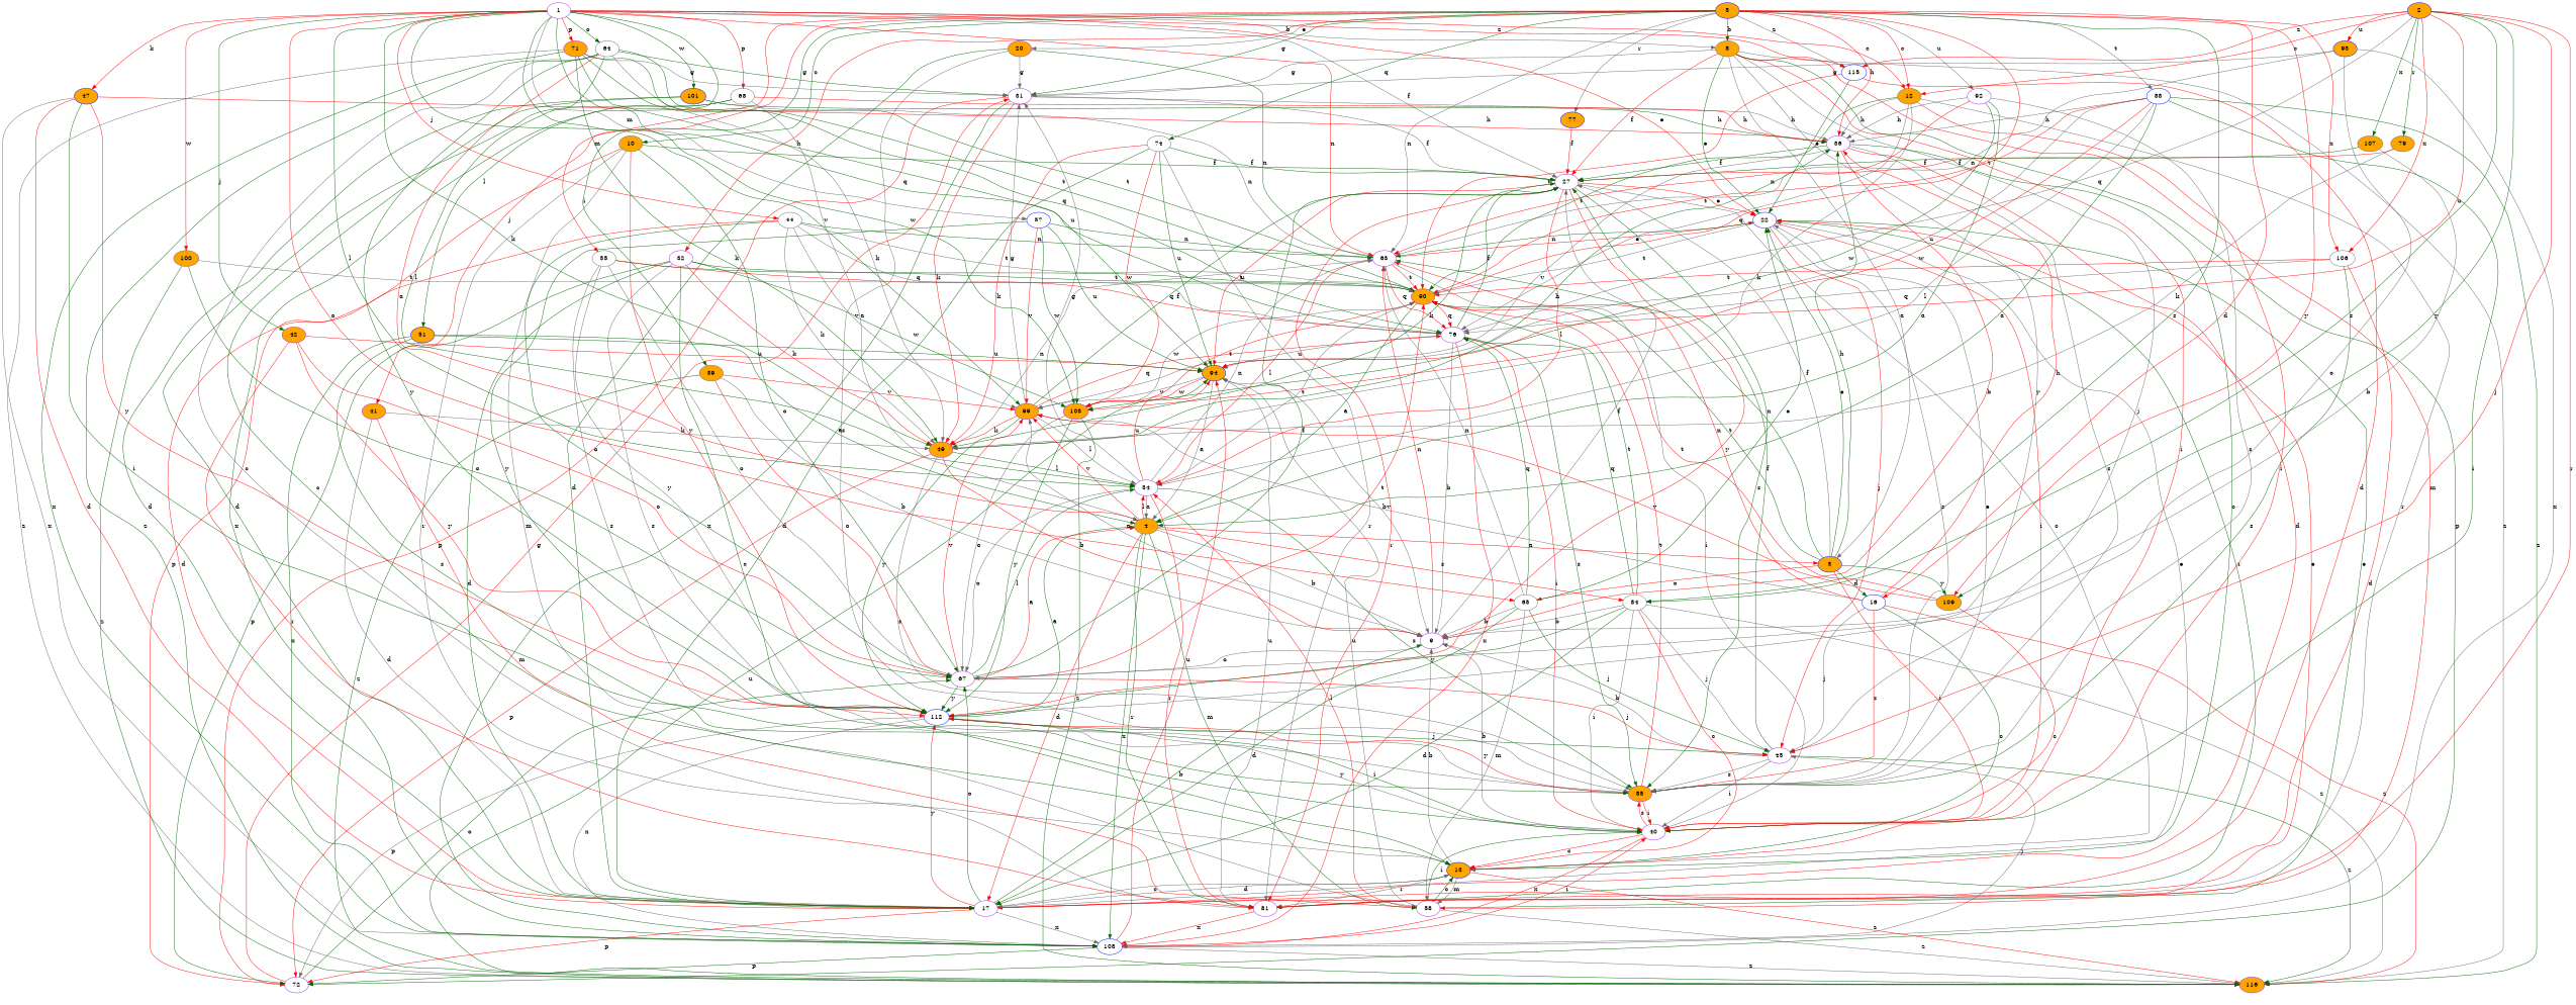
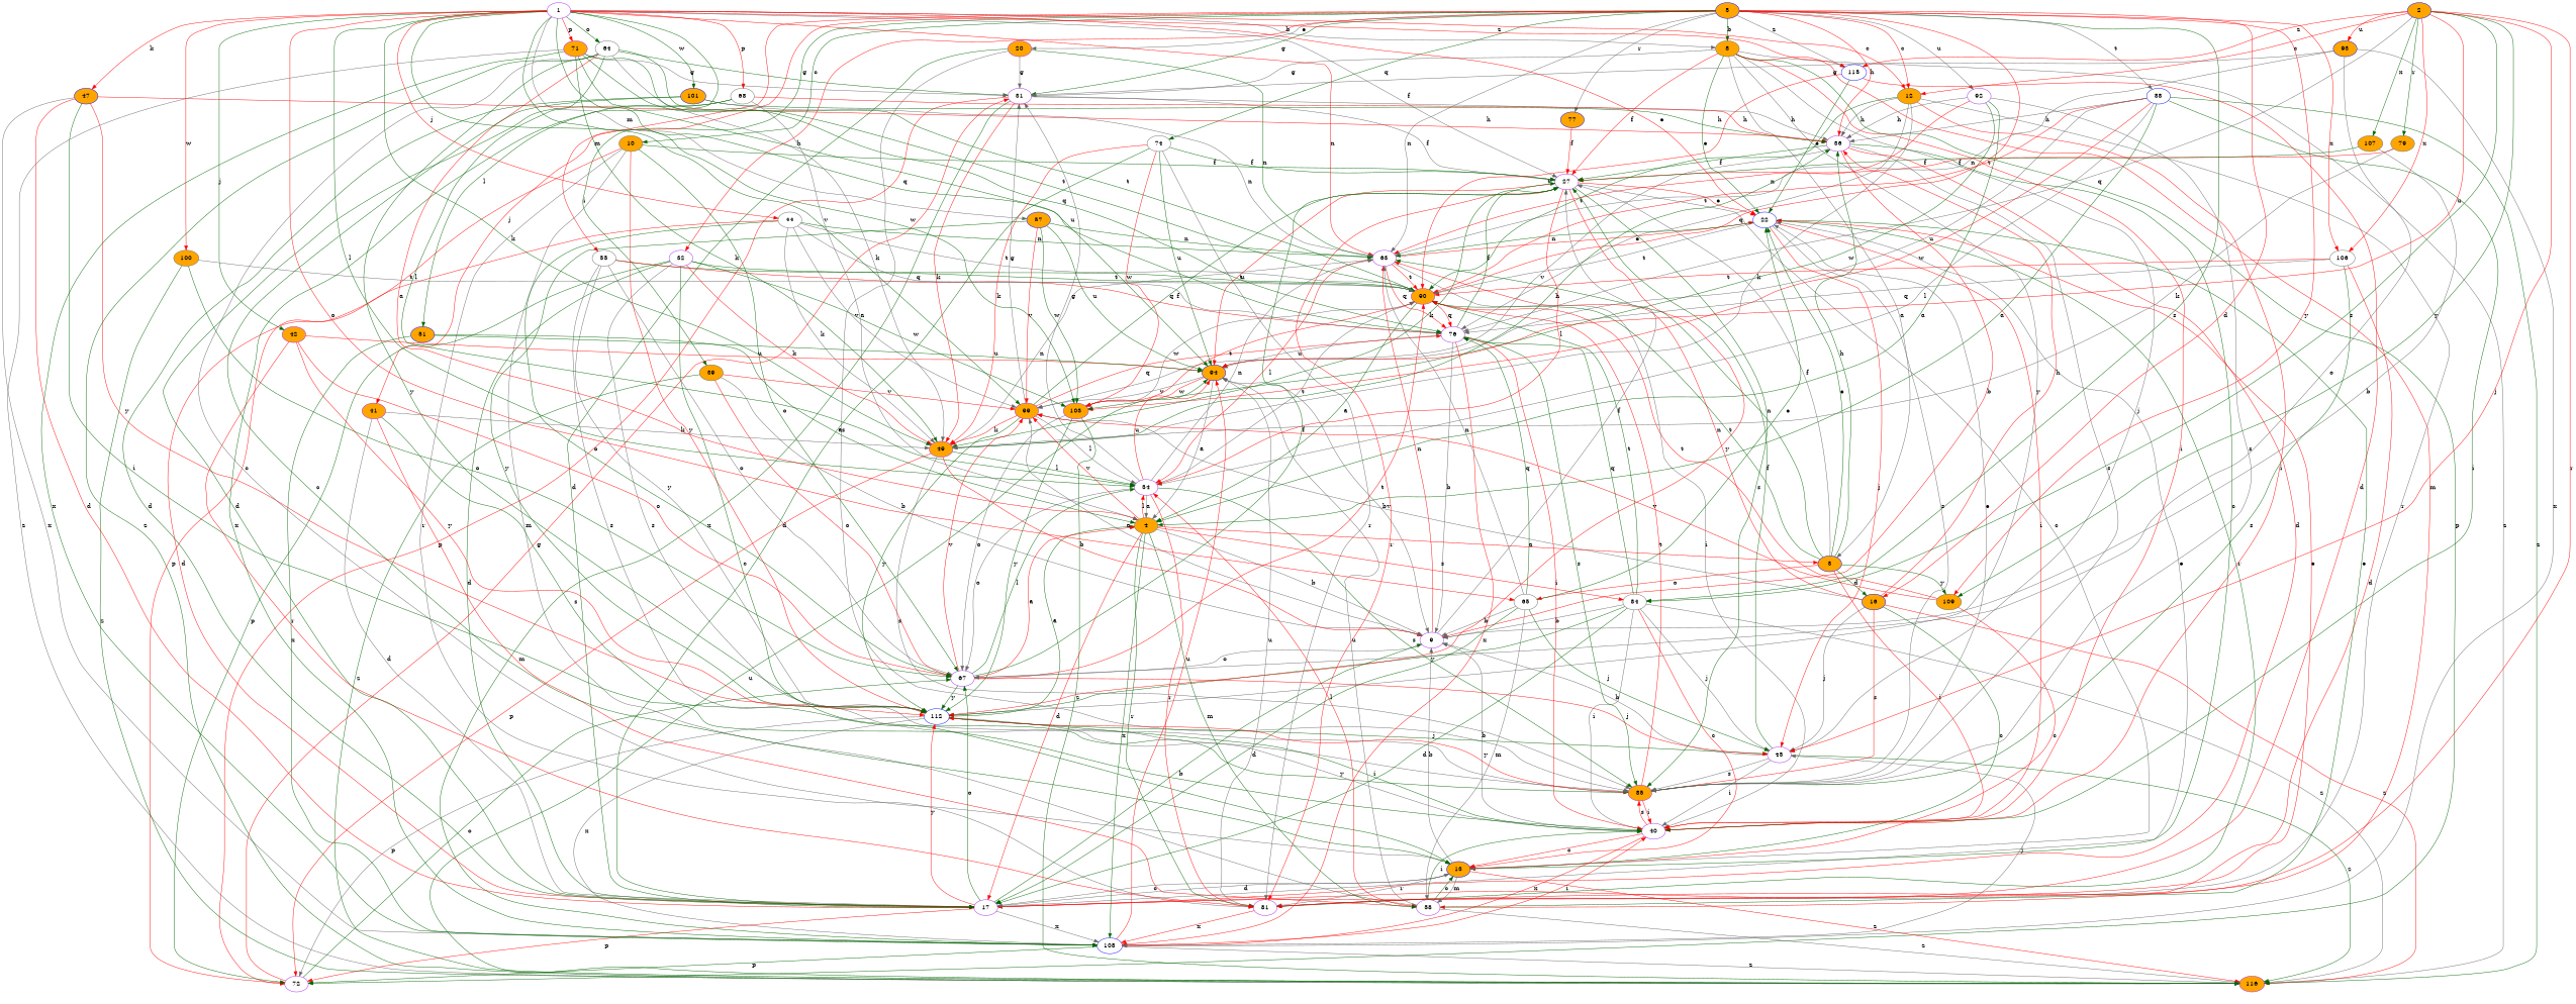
  strict digraph {
    node [color=purple fillcolor=white style=filled]
    edge [color=darkgreen]
    n1 [color=blue fillcolor=orange label=5]
    8 [color=gray40 fillcolor=orange]
    10 [color=gray40 fillcolor=orange]
    12 [color=gray40 fillcolor=orange]
-   16 [color=blue]
+   16 [color=blue fillcolor=orange]
    20 [fillcolor=orange]
    31
    32
    36
    39 [color=gray40 fillcolor=orange]
    41 [fillcolor=orange]
    55 [color=gray40]
    63
    74 [color=gray40]
    77 [color=blue fillcolor=orange]
    84 [color=gray40]
    88 [color=blue]
    90 [fillcolor=orange]
    92
    106 [color=gray40]
    109 [color=gray40 fillcolor=orange]
    115 [color=blue]
    22 [color=blue]
    27
    45
    3 [color=blue fillcolor=orange]
    40
    58
    72
    112 [color=blue]
    116 [fillcolor=orange]
    81
    67
    49 [fillcolor=orange]
    76
    99 [fillcolor=orange]
    13 [color=blue fillcolor=orange]
    85 [fillcolor=orange]
    17
    108 [color=blue]
    103 [fillcolor=orange]
    9
    54
    94 [color=blue fillcolor=orange]
    4 [color=gray40 fillcolor=orange]
    1
    42 [fillcolor=orange]
    44 [color=gray40]
    47 [color=blue fillcolor=orange]
    51 [color=blue fillcolor=orange]
-   57 [color=blue]
+   57 [color=blue fillcolor=orange]
    64 [color=gray40]
    65 [color=gray40]
    68 [color=gray40]
    71 [fillcolor=orange]
    100 [color=gray40 fillcolor=orange]
    101 [color=blue fillcolor=orange]
    2 [color=blue fillcolor=orange]
    79 [color=gray40 fillcolor=orange]
    93 [color=blue fillcolor=orange]
    107 [color=gray40 fillcolor=orange]
    n1 -> 8 [label=b]
    n1 -> 10 [label=c]
    n1 -> 12 [color=red label=c]
    n1 -> 16 [color=red label=d]
    n1 -> 20 [color=gray40 label=e]
    n1 -> 31 [label=g]
    n1 -> 32 [color=red label=h]
    n1 -> 36 [color=red label=h]
    n1 -> 39 [label=i]
    n1 -> 41 [color=red label=j]
    n1 -> 55 [color=red label=m]
    n1 -> 63 [color=gray40 label=n]
    n1 -> 74 [label=q]
    n1 -> 77 [color=gray40 label=r]
    n1 -> 84 [label=s]
    n1 -> 88 [color=gray40 label=t]
    n1 -> 90 [color=red label=t]
    n1 -> 92 [color=gray40 label=u]
    n1 -> 106 [color=red label=x]
    n1 -> 109 [color=red label=y]
    n1 -> 115 [color=gray40 label=z]
    8 -> 31 [color=gray40 label=g]
    8 -> 22 [label=e]
    8 -> 27 [color=red label=f]
    8 -> 45 [color=gray40 label=j]
    8 -> 3 [color=gray40 label=a]
    8 -> 40 [color=red label=i]
    8 -> 58 [color=red label=m]
    8 -> 72 [label=p]
    8 -> 112 [color=gray40 label=y]
    8 -> 116 [color=gray40 label=z]
    10 -> 27 [label=f]
    10 -> 58 [color=gray40 label=m]
    10 -> 72 [color=red label=p]
    10 -> 112 [color=red label=y]
    10 -> 81 [color=gray40 label=r]
    10 -> 67 [label=o]
    12 -> 36 [color=gray40 label=h]
    12 -> 90 [label=t]
    12 -> 40 [color=red label=i]
    12 -> 81 [color=gray40 label=r]
    12 -> 49 [color=gray40 label=k]
    12 -> 76 [color=gray40 label=q]
    16 -> 36 [color=red label=h]
    16 -> 63 [color=red label=n]
    16 -> 45 [color=gray40 label=j]
    16 -> 116 [color=red label=z]
    16 -> 99 [color=gray40 label=v]
    16 -> 13 [label=c]
    16 -> 85 [color=red label=s]
    20 -> 31 [color=gray40 label=g]
    20 -> 63 [label=n]
    20 -> 85 [color=gray40 label=s]
    20 -> 17 [label=d]
    31 -> 36 [color=gray40 label=h]
    31 -> 27 [color=gray40 label=f]
    31 -> 72 [color=red label=p]
    31 -> 49 [color=red label=k]
    31 -> 108 [label=x]
    32 -> 90 [label=t]
    32 -> 72 [label=p]
    32 -> 49 [color=red label=k]
    32 -> 13 [label=c]
    32 -> 85 [color=gray40 label=s]
    32 -> 17 [label=d]
    32 -> 103 [label=w]
    36 -> 27 [label=f]
    36 -> 99 [color=gray40 label=v]
    36 -> 13 [label=c]
    36 -> 85 [color=gray40 label=s]
    36 -> 17 [color=red label=d]
    36 -> 9 [color=red label=b]
    39 -> 116 [label=z]
    39 -> 67 [color=red label=o]
    39 -> 99 [color=red label=v]
    39 -> 9 [color=gray40 label=b]
    41 -> 58 [color=red label=m]
    41 -> 49 [color=gray40 label=k]
    41 -> 17 [color=gray40 label=d]
    55 -> 90 [label=t]
    55 -> 112 [color=gray40 label=y]
    55 -> 67 [color=gray40 label=o]
    55 -> 76 [color=red label=q]
    55 -> 85 [color=gray40 label=s]
    63 -> 90 [color=red label=t]
    63 -> 22 [color=red label=e]
    63 -> 40 [color=gray40 label=i]
    63 -> 76 [color=red label=q]
    63 -> 54 [color=red label=l]
    74 -> 27 [label=f]
    74 -> 81 [color=gray40 label=r]
    74 -> 49 [color=red label=k]
    74 -> 17 [label=d]
    74 -> 103 [color=red label=w]
    74 -> 94 [label=u]
    77 -> 27 [color=red label=f]
    84 -> 90 [label=t]
    84 -> 45 [color=gray40 label=j]
    84 -> 40 [color=gray40 label=i]
    84 -> 112 [label=y]
    84 -> 116 [color=gray40 label=z]
    84 -> 76 [label=q]
    84 -> 13 [color=red label=c]
    84 -> 17 [label=d]
    84 -> 9 [color=gray40 label=b]
    88 -> 36 [color=gray40 label=h]
    88 -> 90 [color=red label=t]
    88 -> 40 [label=i]
    88 -> 116 [label=z]
    88 -> 103 [color=red label=w]
    88 -> 54 [color=gray40 label=l]
    88 -> 94 [color=gray40 label=u]
    88 -> 4 [label=a]
    90 -> 76 [color=red label=q]
    90 -> 103 [color=gray40 label=w]
    90 -> 4 [label=a]
    92 -> 36 [color=gray40 label=h]
    92 -> 63 [color=red label=n]
    92 -> 85 [color=gray40 label=s]
    92 -> 103 [label=w]
    92 -> 4 [label=a]
    106 -> 90 [color=red label=t]
    106 -> 76 [color=gray40 label=q]
    106 -> 85 [label=s]
    106 -> 17 [color=red label=d]
    109 -> 90 [color=red label=t]
    109 -> 99 [color=red label=v]
    109 -> 13 [color=red label=c]
    115 -> 90 [color=red label=t]
    115 -> 22 [label=e]
    115 -> 17 [color=red label=d]
    22 -> 63 [label=n]
    22 -> 90 [color=gray40 label=t]
    22 -> 45 [color=red label=j]
    22 -> 40 [color=red label=i]
    22 -> 81 [label=r]
    22 -> 85 [color=gray40 label=s]
    27 -> 22 [color=red label=e]
    27 -> 112 [color=red label=y]
    27 -> 81 [color=red label=r]
    27 -> 49 [label=k]
    27 -> 13 [color=gray40 label=c]
    27 -> 85 [label=s]
    27 -> 54 [color=red label=l]
    27 -> 94 [color=red label=u]
    45 -> 27 [label=f]
    45 -> 40 [color=gray40 label=i]
    45 -> 116 [label=z]
    45 -> 85 [color=gray40 label=s]
    45 -> 9 [color=gray40 label=b]
    3 -> 16 [label=d]
    3 -> 36 [label=h]
    3 -> 63 [label=n]
    3 -> 90 [label=t]
    3 -> 109 [label=y]
    3 -> 22 [label=e]
    3 -> 27 [color=gray40 label=f]
    3 -> 40 [color=red label=i]
    3 -> 65 [color=red label=o]
    40 -> 112 [color=gray40 label=y]
    40 -> 13 [color=red label=c]
    40 -> 85 [color=red label=s]
    40 -> 108 [color=red label=x]
    40 -> 9 [color=gray40 label=b]
    58 -> 22 [label=e]
    58 -> 40 [label=i]
    58 -> 116 [color=gray40 label=z]
    58 -> 13 [label=c]
    58 -> 54 [color=red label=l]
    58 -> 94 [color=gray40 label=u]
    72 -> 31 [color=red label=g]
    72 -> 67 [label=o]
    112 -> 45 [label=j]
    112 -> 40 [label=i]
    112 -> 72 [color=gray40 label=p]
    112 -> 108 [color=gray40 label=x]
    112 -> 4 [label=a]
    116 -> 94 [label=u]
    81 -> 22 [color=red label=e]
    81 -> 108 [color=red label=x]
    81 -> 94 [color=gray40 label=u]
    67 -> 90 [color=red label=t]
    67 -> 27 [label=f]
    67 -> 45 [color=red label=j]
    67 -> 112 [label=y]
    67 -> 99 [color=red label=v]
    67 -> 54 [label=l]
    67 -> 4 [color=red label=a]
    49 -> 36 [label=h]
    49 -> 63 [color=gray40 label=n]
    49 -> 72 [color=red label=p]
    49 -> 85 [color=gray40 label=s]
    49 -> 9 [color=red label=b]
    49 -> 54 [label=l]
    76 -> 27 [label=f]
    76 -> 40 [color=red label=i]
    76 -> 85 [label=s]
    76 -> 108 [color=red label=x]
    76 -> 9 [color=gray40 label=b]
    76 -> 94 [color=gray40 label=u]
    99 -> 31 [color=gray40 label=g]
    99 -> 27 [label=f]
    99 -> 112 [label=y]
    99 -> 49 [color=red label=k]
    99 -> 76 [color=red label=q]
    99 -> 54 [color=gray40 label=l]
    13 -> 58 [color=gray40 label=m]
    13 -> 116 [color=red label=z]
    13 -> 81 [color=gray40 label=r]
    13 -> 17 [color=gray40 label=d]
    13 -> 9 [color=gray40 label=b]
    85 -> 90 [color=red label=t]
    85 -> 22 [color=gray40 label=e]
    85 -> 40 [color=red label=i]
    85 -> 112 [color=red label=y]
    17 -> 22 [color=gray40 label=e]
    17 -> 72 [color=red label=p]
    17 -> 112 [color=red label=y]
    17 -> 67 [label=o]
    17 -> 13 [color=gray40 label=c]
    17 -> 108 [color=gray40 label=x]
    17 -> 9 [label=b]
    108 -> 45 [color=gray40 label=j]
    108 -> 40 [color=red label=i]
    108 -> 72 [label=p]
    108 -> 116 [color=gray40 label=z]
    108 -> 94 [color=red label=u]
    103 -> 90 [color=red label=t]
    103 -> 112 [label=y]
    103 -> 116 [label=z]
    103 -> 67 [color=gray40 label=o]
    9 -> 63 [color=red label=n]
    9 -> 27 [color=gray40 label=f]
    9 -> 67 [color=gray40 label=o]
    9 -> 99 [color=gray40 label=a]
    54 -> 31 [color=gray40 label=g]
    54 -> 63 [color=gray40 label=n]
    54 -> 90 [color=gray40 label=t]
    54 -> 81 [color=red label=r]
    54 -> 67 [color=gray40 label=o]
    54 -> 85 [label=s]
    54 -> 94 [color=red label=u]
    54 -> 4 [color=gray40 label=a]
    94 -> 99 [color=gray40 label=v]
    94 -> 103 [color=red label=w]
    94 -> 9 [color=gray40 label=b]
    94 -> 4 [color=gray40 label=a]
    4 -> 84 [color=red label=s]
    4 -> 3 [color=red label=a]
    4 -> 58 [label=m]
    4 -> 81 [label=r]
    4 -> 99 [color=red label=v]
    4 -> 17 [color=red label=d]
    4 -> 108 [label=x]
    4 -> 9 [color=gray40 label=b]
    4 -> 54 [color=red label=l]
    1 -> 8 [color=gray40 label=b]
    1 -> 12 [color=red label=c]
    1 -> 63 [color=red label=n]
    1 -> 115 [color=red label=z]
    1 -> 22 [color=red label=e]
    1 -> 27 [color=gray40 label=f]
    1 -> 49 [label=k]
    1 -> 76 [label=q]
    1 -> 99 [label=v]
    1 -> 103 [label=w]
    1 -> 54 [label=l]
    1 -> 42 [label=j]
    1 -> 44 [color=red label=j]
    1 -> 47 [color=red label=k]
    1 -> 51 [label=l]
    1 -> 57 [color=gray40 label=m]
    1 -> 64 [label=o]
    1 -> 65 [color=red label=o]
    1 -> 68 [color=red label=p]
    1 -> 71 [color=red label=p]
    1 -> 100 [color=red label=w]
    1 -> 101 [label=w]
    42 -> 112 [color=red label=y]
    42 -> 81 [color=red label=r]
    42 -> 67 [color=red label=o]
    42 -> 94 [color=red label=u]
    44 -> 63 [label=n]
    44 -> 90 [color=gray40 label=t]
    44 -> 67 [label=o]
    44 -> 49 [color=gray40 label=k]
    44 -> 76 [color=gray40 label=q]
    44 -> 99 [color=gray40 label=v]
    44 -> 17 [color=red label=d]
    47 -> 36 [color=red label=h]
    47 -> 40 [label=i]
    47 -> 112 [color=red label=y]
    47 -> 17 [color=red label=d]
    47 -> 108 [color=gray40 label=x]
-   51 -> 85 [label=s]
+   41 -> 85 [label=s]
    51 -> 108 [label=x]
    51 -> 94 [label=u]
    51 -> 4 [label=a]
    57 -> 63 [label=n]
    57 -> 112 [label=y]
    57 -> 99 [color=red label=v]
    57 -> 103 [label=w]
    57 -> 94 [label=u]
    64 -> 31 [label=g]
    64 -> 90 [label=t]
    64 -> 112 [label=y]
    64 -> 116 [label=z]
    64 -> 49 [color=gray40 label=k]
    64 -> 13 [color=gray40 label=c]
    64 -> 54 [label=l]
    64 -> 4 [color=red label=a]
    65 -> 63 [color=gray40 label=n]
    65 -> 22 [label=e]
    65 -> 45 [label=j]
    65 -> 58 [color=gray40 label=m]
    65 -> 76 [label=q]
    65 -> 17 [label=d]
    65 -> 9 [color=gray40 label=b]
    68 -> 36 [color=red label=h]
    68 -> 17 [label=d]
    68 -> 108 [label=x]
    68 -> 4 [color=gray40 label=a]
    71 -> 31 [color=gray40 label=g]
    71 -> 90 [label=t]
    71 -> 116 [color=gray40 label=z]
    71 -> 49 [label=k]
    71 -> 76 [label=q]
    71 -> 108 [label=x]
    71 -> 94 [label=u]
    100 -> 90 [color=gray40 label=t]
    100 -> 116 [label=z]
    100 -> 67 [label=o]
    101 -> 36 [label=h]
    101 -> 63 [color=gray40 label=n]
    101 -> 13 [label=c]
    101 -> 17 [label=d]
    2 -> 12 [color=red label=c]
    2 -> 84 [label=s]
    2 -> 106 [color=red label=x]
    2 -> 109 [label=y]
    2 -> 115 [color=red label=z]
    2 -> 45 [color=red label=j]
    2 -> 81 [color=red label=r]
    2 -> 76 [color=gray40 label=q]
    2 -> 94 [color=red label=u]
    2 -> 79 [label=r]
    2 -> 93 [color=red label=u]
    2 -> 107 [label=x]
    79 -> 27 [color=red label=f]
    79 -> 49 [color=gray40 label=k]
    93 -> 31 [color=gray40 label=g]
    93 -> 63 [color=gray40 label=n]
    93 -> 67 [color=gray40 label=o]
    93 -> 108 [color=gray40 label=x]
    107 -> 27 [label=f]
    107 -> 9 [color=gray40 label=b]
  }
